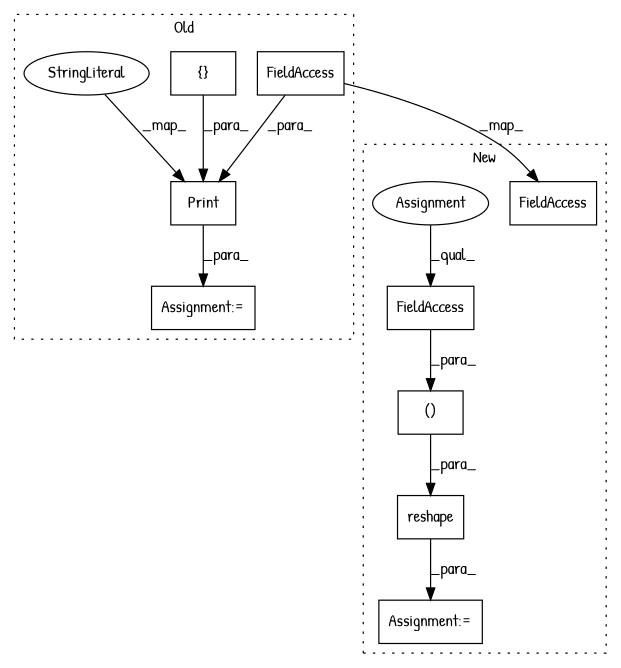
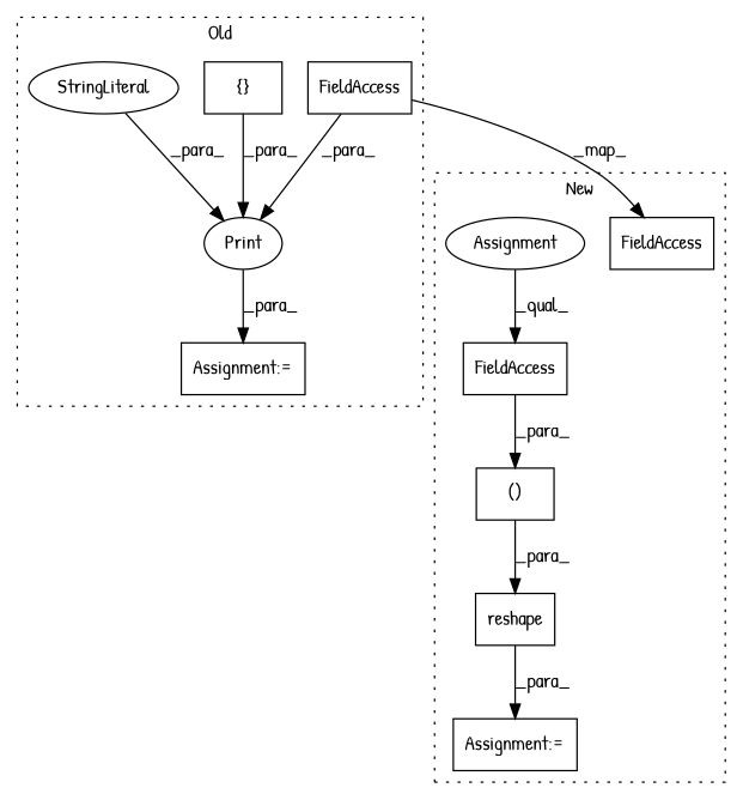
  digraph {
    fontname="Patrick Hand"
    node [a=22 fontname="Patrick Hand" l=15 s=6294 shape=box]
    edge [fontname="Patrick Hand"]
-   n1 [a=32 l="6,1" label=Print s="6058,6133"]
+   n1 [a=32 l="6,1" label=Print s="6058,6133" shape=ellipse]
    n2 [a=4 l="1,1" label="{}" s="6090,6106"]
    n3 [a=7 l=1 label="Assignment:=" s=6046]
    n4 [a=45 l=9 label=StringLiteral s=6124 shape=ellipse]
    n5 [label=FieldAccess s=6108]
    n6 [a=106 l=39 label="()" s=6270]
    n7 [label=FieldAccess]
    n8 [a=32 l="8,2" label=reshape s="6239,6309"]
    n9 [label=FieldAccess s=5985]
    n10 [a=7 l=1 label="Assignment:=" s=6227]
    n11 [a=42 l=4 label=Assignment shape=ellipse]
    subgraph cluster_1 {
      label=Old
      style=dotted
      n1
      n2
      n3
      n4
      n5
    }
    subgraph cluster_2 {
      label=New
      style=dotted
      n6
      n7
      n8
      n9
      n10
      n11
    }
    n1 -> n3 [label=_para_]
    n2 -> n1 [label=_para_]
-   n4 -> n1 [label=_map_]
+   n4 -> n1 [label=_para_]
    n5 -> n1 [label=_para_]
    n5 -> n9 [label=_map_]
    n6 -> n8 [label=_para_]
    n7 -> n6 [label=_para_]
    n8 -> n10 [label=_para_]
    n11 -> n7 [label=_qual_]
  }
